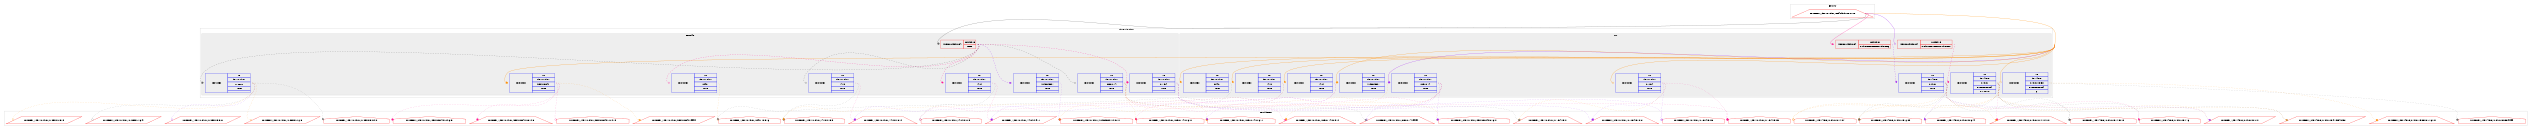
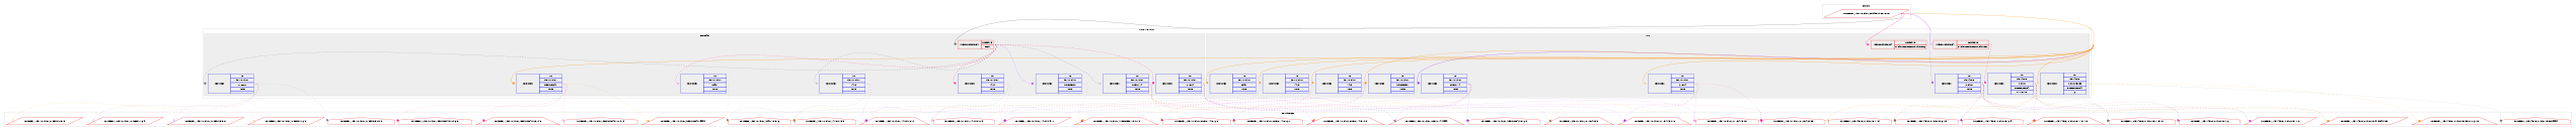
  digraph {
    compound=true
    concentrate=true
    fontname="DejaVu Sans Mono"
    fontsize=10
    newrank=true
    rankdir=TB
    ranksep=1.5
    node [color=red fontname="DejaVu Sans Mono" fontsize=10 shape=none]
    edge [arrowhead=odot color=darkorange fontname="DejaVu Sans Mono" headport=w style=dotted tailport=e weight=100]
-   n1 [label="portage://dev-python/tablib-0.12.1-r1" shape=trapezium width=4]
+   n1 [label="portage://dev-python/tablib-0.12.1-r1" shape=parallelogram width=4]
    n2 [color=blue label=<<TABLE BORDER="0" CELLBORDER="1" CELLSPACING="0" CELLPADDING="4" WIDTH="220"><TR><TD ROWSPAN="6" CELLPADDING="30">pack_dep</TD></TR><TR><TD WIDTH="110">no</TD></TR><TR><TD>dev-python</TD></TR><TR><TD>odfpy</TD></TR><TR><TD>none</TD></TR><TR><TD></TD></TR></TABLE>>]
    n3 [color=blue label=<<TABLE BORDER="0" CELLBORDER="1" CELLSPACING="0" CELLPADDING="4" WIDTH="220"><TR><TD ROWSPAN="6" CELLPADDING="30">pack_dep</TD></TR><TR><TD WIDTH="110">no</TD></TR><TR><TD>dev-python</TD></TR><TR><TD>openpyxl</TD></TR><TR><TD>none</TD></TR><TR><TD></TD></TR></TABLE>>]
    n4 [color=blue label=<<TABLE BORDER="0" CELLBORDER="1" CELLSPACING="0" CELLPADDING="4" WIDTH="220"><TR><TD ROWSPAN="6" CELLPADDING="30">pack_dep</TD></TR><TR><TD WIDTH="110">no</TD></TR><TR><TD>dev-python</TD></TR><TR><TD>pyyaml</TD></TR><TR><TD>none</TD></TR><TR><TD></TD></TR></TABLE>>]
    n5 [color=blue label=<<TABLE BORDER="0" CELLBORDER="1" CELLSPACING="0" CELLPADDING="4" WIDTH="220"><TR><TD ROWSPAN="6" CELLPADDING="30">pack_dep</TD></TR><TR><TD WIDTH="110">no</TD></TR><TR><TD>dev-python</TD></TR><TR><TD>unicodecsv</TD></TR><TR><TD>none</TD></TR><TR><TD></TD></TR></TABLE>>]
    n6 [color=blue label=<<TABLE BORDER="0" CELLBORDER="1" CELLSPACING="0" CELLPADDING="4" WIDTH="220"><TR><TD ROWSPAN="6" CELLPADDING="30">pack_dep</TD></TR><TR><TD WIDTH="110">no</TD></TR><TR><TD>dev-python</TD></TR><TR><TD>xlrd</TD></TR><TR><TD>none</TD></TR><TR><TD></TD></TR></TABLE>>]
    n7 [color=blue label=<<TABLE BORDER="0" CELLBORDER="1" CELLSPACING="0" CELLPADDING="4" WIDTH="220"><TR><TD ROWSPAN="6" CELLPADDING="30">pack_dep</TD></TR><TR><TD WIDTH="110">no</TD></TR><TR><TD>dev-python</TD></TR><TR><TD>xlwt</TD></TR><TR><TD>none</TD></TR><TR><TD></TD></TR></TABLE>>]
    n8 [color=blue label=<<TABLE BORDER="0" CELLBORDER="1" CELLSPACING="0" CELLPADDING="4" WIDTH="220"><TR><TD ROWSPAN="6" CELLPADDING="30">pack_dep</TD></TR><TR><TD WIDTH="110">no</TD></TR><TR><TD>dev-python</TD></TR><TR><TD>pytest</TD></TR><TR><TD>none</TD></TR><TR><TD></TD></TR></TABLE>>]
    n9 [label=<<TABLE BORDER="0" CELLBORDER="1" CELLSPACING="0" CELLPADDING="4"><TR><TD ROWSPAN="3" CELLPADDING="10">use_conditional</TD></TR><TR><TD>positive</TD></TR><TR><TD>test</TD></TR></TABLE>>]
    n10 [color=blue label=<<TABLE BORDER="0" CELLBORDER="1" CELLSPACING="0" CELLPADDING="4" WIDTH="220"><TR><TD ROWSPAN="6" CELLPADDING="30">pack_dep</TD></TR><TR><TD WIDTH="110">no</TD></TR><TR><TD>dev-python</TD></TR><TR><TD>setuptools</TD></TR><TR><TD>none</TD></TR><TR><TD></TD></TR></TABLE>>]
    n11 [color=blue label=<<TABLE BORDER="0" CELLBORDER="1" CELLSPACING="0" CELLPADDING="4" WIDTH="220"><TR><TD ROWSPAN="6" CELLPADDING="30">pack_dep</TD></TR><TR><TD WIDTH="110">no</TD></TR><TR><TD>dev-lang</TD></TR><TR><TD>python</TD></TR><TR><TD>greaterequal</TD></TR><TR><TD>2.7.5-r2</TD></TR></TABLE>>]
    n12 [label=<<TABLE BORDER="0" CELLBORDER="1" CELLSPACING="0" CELLPADDING="4"><TR><TD ROWSPAN="3" CELLPADDING="10">use_conditional</TD></TR><TR><TD>positive</TD></TR><TR><TD>python_targets_python2_7</TD></TR></TABLE>>]
    n13 [color=blue label=<<TABLE BORDER="0" CELLBORDER="1" CELLSPACING="0" CELLPADDING="4" WIDTH="220"><TR><TD ROWSPAN="6" CELLPADDING="30">pack_dep</TD></TR><TR><TD WIDTH="110">no</TD></TR><TR><TD>dev-lang</TD></TR><TR><TD>python</TD></TR><TR><TD>none</TD></TR><TR><TD></TD></TR></TABLE>>]
    n14 [label=<<TABLE BORDER="0" CELLBORDER="1" CELLSPACING="0" CELLPADDING="4"><TR><TD ROWSPAN="3" CELLPADDING="10">use_conditional</TD></TR><TR><TD>positive</TD></TR><TR><TD>python_targets_python3_6</TD></TR></TABLE>>]
    n15 [color=blue label=<<TABLE BORDER="0" CELLBORDER="1" CELLSPACING="0" CELLPADDING="4" WIDTH="220"><TR><TD ROWSPAN="6" CELLPADDING="30">pack_dep</TD></TR><TR><TD WIDTH="110">no</TD></TR><TR><TD>dev-lang</TD></TR><TR><TD>python-exec</TD></TR><TR><TD>greaterequal</TD></TR><TR><TD>2</TD></TR></TABLE>>]
    n16 [color=blue label=<<TABLE BORDER="0" CELLBORDER="1" CELLSPACING="0" CELLPADDING="4" WIDTH="220"><TR><TD ROWSPAN="6" CELLPADDING="30">pack_dep</TD></TR><TR><TD WIDTH="110">no</TD></TR><TR><TD>dev-python</TD></TR><TR><TD>odfpy</TD></TR><TR><TD>none</TD></TR><TR><TD></TD></TR></TABLE>>]
    n17 [color=blue label=<<TABLE BORDER="0" CELLBORDER="1" CELLSPACING="0" CELLPADDING="4" WIDTH="220"><TR><TD ROWSPAN="6" CELLPADDING="30">pack_dep</TD></TR><TR><TD WIDTH="110">no</TD></TR><TR><TD>dev-python</TD></TR><TR><TD>openpyxl</TD></TR><TR><TD>none</TD></TR><TR><TD></TD></TR></TABLE>>]
    n18 [color=blue label=<<TABLE BORDER="0" CELLBORDER="1" CELLSPACING="0" CELLPADDING="4" WIDTH="220"><TR><TD ROWSPAN="6" CELLPADDING="30">pack_dep</TD></TR><TR><TD WIDTH="110">no</TD></TR><TR><TD>dev-python</TD></TR><TR><TD>pyyaml</TD></TR><TR><TD>none</TD></TR><TR><TD></TD></TR></TABLE>>]
    n19 [color=blue label=<<TABLE BORDER="0" CELLBORDER="1" CELLSPACING="0" CELLPADDING="4" WIDTH="220"><TR><TD ROWSPAN="6" CELLPADDING="30">pack_dep</TD></TR><TR><TD WIDTH="110">no</TD></TR><TR><TD>dev-python</TD></TR><TR><TD>unicodecsv</TD></TR><TR><TD>none</TD></TR><TR><TD></TD></TR></TABLE>>]
    n20 [color=blue label=<<TABLE BORDER="0" CELLBORDER="1" CELLSPACING="0" CELLPADDING="4" WIDTH="220"><TR><TD ROWSPAN="6" CELLPADDING="30">pack_dep</TD></TR><TR><TD WIDTH="110">no</TD></TR><TR><TD>dev-python</TD></TR><TR><TD>xlrd</TD></TR><TR><TD>none</TD></TR><TR><TD></TD></TR></TABLE>>]
    n21 [color=blue label=<<TABLE BORDER="0" CELLBORDER="1" CELLSPACING="0" CELLPADDING="4" WIDTH="220"><TR><TD ROWSPAN="6" CELLPADDING="30">pack_dep</TD></TR><TR><TD WIDTH="110">no</TD></TR><TR><TD>dev-python</TD></TR><TR><TD>xlwt</TD></TR><TR><TD>none</TD></TR><TR><TD></TD></TR></TABLE>>]
    n22 [label="portage://dev-python/xlwt-1.3.0" shape=house width=4]
    n23 [label="portage://dev-python/xlwt-1.2.0" shape=trapezium width=4]
    n24 [label="portage://dev-python/openpyxl-9999" shape=trapezium width=4]
    n25 [label="portage://dev-python/openpyxl-3.0.0" shape=trapezium width=4]
    n26 [label="portage://dev-python/openpyxl-2.6.4" shape=house width=4]
    n27 [label="portage://dev-python/openpyxl-2.6.2" shape=house width=4]
    n28 [label="portage://dev-python/setuptools-2.6.1" shape=house width=4]
    n29 [label="portage://dev-python/odfpy-1.3.6" shape=house width=4]
    n30 [label="portage://dev-python/pyyaml-5.1.2" shape=trapezium width=4]
    n31 [label="portage://dev-python/pyyaml-5.1" shape=trapezium width=4]
    n32 [label="portage://dev-python/pyyaml-3.13" shape=house width=4]
    n33 [label="portage://dev-python/pyyaml-3.12" shape=house width=4]
-   n34 [label="portage://dev-python/unicodecsv-0.14.1" shape=house width=4]
+   n34 [label="portage://dev-python/unicodecsv-0.14.1" shape=trapezium width=4]
    n35 [label="portage://dev-python/xlrd-1.2.0" shape=house width=4]
    n36 [label="portage://dev-python/xlrd-0.9.4" shape=parallelogram width=4]
    n37 [label="portage://dev-python/pytest-5.3.2" shape=parallelogram width=4]
    n38 [label="portage://dev-python/pytest-4.6.9" shape=parallelogram width=4]
    n39 [label="portage://dev-python/pytest-4.6.8" shape=parallelogram width=4]
    n40 [label="portage://dev-python/pytest-4.5.0" shape=parallelogram width=4]
    n41 [label="portage://dev-python/pytest-3.10.1" shape=house width=4]
    n42 [label="portage://dev-python/setuptools-9999" shape=parallelogram width=4]
    n43 [label="portage://dev-python/setuptools-44.0.0" shape=house width=4]
    n44 [label="portage://dev-python/setuptools-42.0.2" shape=trapezium width=4]
    n45 [label="portage://dev-python/setuptools-40.6.3" shape=house width=4]
    n46 [label="portage://dev-lang/python-3.9.0_alpha2" shape=parallelogram width=4]
    n47 [label="portage://dev-lang/python-3.4.1" shape=parallelogram width=4]
    n48 [label="portage://dev-lang/python-3.7.6" shape=house width=4]
    n49 [label="portage://dev-lang/python-3.7.5-r1" shape=house width=4]
    n50 [label="portage://dev-lang/python-3.6.9" shape=house width=4]
    n51 [label="portage://dev-lang/python-3.6.10" shape=house width=4]
    n52 [label="portage://dev-lang/python-2.7.17-r1" shape=trapezium width=4]
    n53 [label="portage://dev-lang/python-2.7.17" shape=house width=4]
    n54 [label="portage://dev-lang/python-exec-9999" shape=house width=4]
    n55 [label="portage://dev-lang/python-exec-2.4.6-r1" shape=trapezium width=4]
    subgraph cluster_1 {
      color=gray
      label=<<i>ebuild</i>>
      n1
    }
    subgraph cluster_2 {
      color=gray
      label=<<i>dependencies</i>>
      subgraph cluster_3 {
        color=gray
        fillcolor="#eeeeee"
        label=<<i>compile</i>>
        style=filled
        subgraph sub_4 {
          color=gray
          fillcolor="#eeeeee"
          label=<<i>compile</i>>
          style=filled
          n9
          subgraph sub_5 {
            color=gray
            fillcolor="#eeeeee"
            label=<<i>compile</i>>
            style=filled
            n2
          }
          subgraph sub_6 {
            color=gray
            fillcolor="#eeeeee"
            label=<<i>compile</i>>
            style=filled
            n3
          }
          subgraph sub_7 {
            color=gray
            fillcolor="#eeeeee"
            label=<<i>compile</i>>
            style=filled
            n4
          }
          subgraph sub_8 {
            color=gray
            fillcolor="#eeeeee"
            label=<<i>compile</i>>
            style=filled
            n5
          }
          subgraph sub_9 {
            color=gray
            fillcolor="#eeeeee"
            label=<<i>compile</i>>
            style=filled
            n6
          }
          subgraph sub_10 {
            color=gray
            fillcolor="#eeeeee"
            label=<<i>compile</i>>
            style=filled
            n7
          }
          subgraph sub_11 {
            color=gray
            fillcolor="#eeeeee"
            label=<<i>compile</i>>
            style=filled
            n8
          }
        }
        subgraph sub_12 {
          color=gray
          fillcolor="#eeeeee"
          label=<<i>compile</i>>
          style=filled
          n10
        }
      }
      subgraph cluster_13 {
        color=gray
        fillcolor="#eeeeee"
        label=<<i>compile and run</i>>
        style=filled
      }
      subgraph cluster_14 {
        color=gray
        fillcolor="#eeeeee"
        label=<<i>run</i>>
        style=filled
        subgraph sub_15 {
          color=gray
          fillcolor="#eeeeee"
          label=<<i>run</i>>
          style=filled
          n12
          subgraph sub_16 {
            color=gray
            fillcolor="#eeeeee"
            label=<<i>run</i>>
            style=filled
            n11
          }
        }
        subgraph sub_17 {
          color=gray
          fillcolor="#eeeeee"
          label=<<i>run</i>>
          style=filled
          n14
          subgraph sub_18 {
            color=gray
            fillcolor="#eeeeee"
            label=<<i>run</i>>
            style=filled
            n13
          }
        }
        subgraph sub_19 {
          color=gray
          fillcolor="#eeeeee"
          label=<<i>run</i>>
          style=filled
          n15
        }
        subgraph sub_20 {
          color=gray
          fillcolor="#eeeeee"
          label=<<i>run</i>>
          style=filled
          n16
        }
        subgraph sub_21 {
          color=gray
          fillcolor="#eeeeee"
          label=<<i>run</i>>
          style=filled
          n17
        }
        subgraph sub_22 {
          color=gray
          fillcolor="#eeeeee"
          label=<<i>run</i>>
          style=filled
          n18
        }
        subgraph sub_23 {
          color=gray
          fillcolor="#eeeeee"
          label=<<i>run</i>>
          style=filled
          n19
        }
        subgraph sub_24 {
          color=gray
          fillcolor="#eeeeee"
          label=<<i>run</i>>
          style=filled
          n20
        }
        subgraph sub_25 {
          color=gray
          fillcolor="#eeeeee"
          label=<<i>run</i>>
          style=filled
          n21
        }
      }
    }
    subgraph cluster_26 {
      color=gray
      label=<<i>candidates</i>>
      rank=same
      subgraph sub_27 {
        color=black
        label=<<i>candidates</i>>
        nodesep=1
        rank=same
        n46
        n47
        n48
        n49
        n50
        n51
        n52
        n53
      }
      subgraph sub_28 {
        color=black
        label=<<i>candidates</i>>
        nodesep=1
        rank=same
        n22
        n23
      }
      subgraph sub_29 {
        color=black
        label=<<i>candidates</i>>
        nodesep=1
        rank=same
        n24
        n25
        n26
        n27
        n28
      }
      subgraph sub_30 {
        color=black
        label=<<i>candidates</i>>
        nodesep=1
        rank=same
        n29
      }
      subgraph sub_31 {
        color=black
        label=<<i>candidates</i>>
        nodesep=1
        rank=same
        n30
        n31
        n32
        n33
      }
      subgraph sub_32 {
        color=black
        label=<<i>candidates</i>>
        nodesep=1
        rank=same
        n34
      }
      subgraph sub_33 {
        color=black
        label=<<i>candidates</i>>
        nodesep=1
        rank=same
        n35
        n36
      }
      subgraph sub_34 {
        color=black
        label=<<i>candidates</i>>
        nodesep=1
        rank=same
        n37
        n38
        n39
        n40
        n41
      }
      subgraph sub_35 {
        color=black
        label=<<i>candidates</i>>
        nodesep=1
        rank=same
        n42
        n43
        n44
        n45
      }
      subgraph sub_36 {
        color=black
        label=<<i>candidates</i>>
        nodesep=1
        rank=same
        n46
        n47
        n48
        n49
        n50
        n51
        n52
        n53
      }
      subgraph sub_37 {
        color=black
        label=<<i>candidates</i>>
        nodesep=1
        rank=same
        n24
        n25
        n26
        n27
        n28
      }
      subgraph sub_38 {
        color=black
        label=<<i>candidates</i>>
        nodesep=1
        rank=same
        n54
        n55
      }
      subgraph sub_39 {
        color=black
        label=<<i>candidates</i>>
        nodesep=1
        rank=same
        n29
      }
      subgraph sub_40 {
        color=black
        label=<<i>candidates</i>>
        nodesep=1
        rank=same
        n30
        n31
        n32
        n33
      }
      subgraph sub_41 {
        color=black
        label=<<i>candidates</i>>
        nodesep=1
        rank=same
        n34
      }
      subgraph sub_42 {
        color=black
        label=<<i>candidates</i>>
        nodesep=1
        rank=same
        n35
        n36
      }
      subgraph sub_43 {
        color=black
        label=<<i>candidates</i>>
        nodesep=1
        rank=same
        n22
        n23
      }
    }
    n1 -> n9 [arrowhead=box color=gray40 style=solid weight=20]
    n1 -> n10 [arrowhead=box style=solid weight=20]
    n1 -> n12 [color=purple style=solid weight=20]
    n1 -> n14 [arrowhead=diamond color=deeppink style=solid weight=20]
    n1 -> n15 [style=solid weight=20]
    n1 -> n16 [arrowhead=diamond style=solid weight=20]
    n1 -> n17 [arrowhead=box color=purple style=solid weight=20]
    n1 -> n18 [style=solid weight=20]
    n1 -> n19 [arrowhead=box style=solid weight=20]
    n1 -> n20 [arrowhead=diamond style=solid weight=20]
    n1 -> n21 [arrowhead=diamond style=solid weight=20]
    n2 -> n29
    n3 -> n24 [arrowhead=diamond color=gray40]
    n3 -> n25 [arrowhead=diamond color=deeppink]
    n3 -> n26 [arrowhead=box]
    n3 -> n27 [arrowhead=diamond]
    n3 -> n28
    n4 -> n30 [color=purple]
    n4 -> n31 [arrowhead=box color=gray40]
    n4 -> n32 [arrowhead=box color=deeppink]
    n4 -> n33 [color=purple]
    n5 -> n34 [arrowhead=box color=purple]
    n6 -> n35 [color=gray40]
    n6 -> n36 [color=deeppink]
    n7 -> n22 [arrowhead=box color=gray40]
    n7 -> n23 [color=deeppink]
    n8 -> n37 [color=purple]
    n8 -> n38 [color=gray40]
    n8 -> n39
    n8 -> n40
    n8 -> n41 [arrowhead=diamond color=gray40]
    n9 -> n2 [color=deeppink style=dashed weight=20]
    n9 -> n3 [color=gray40 style=dashed weight=20]
    n9 -> n4 [arrowhead=box color=deeppink style=dashed weight=20]
    n9 -> n5 [arrowhead=diamond color=purple style=dashed weight=20]
    n9 -> n6 [arrowhead=diamond color=deeppink style=dashed weight=20]
    n9 -> n7 [color=gray40 style=dashed weight=20]
    n9 -> n8 [arrowhead=box color=gray40 style=dashed weight=20]
    n10 -> n42 [arrowhead=diamond]
    n10 -> n43 [color=deeppink]
    n10 -> n44 [arrowhead=box color=deeppink]
    n10 -> n45 [arrowhead=box color=deeppink]
    n11 -> n46 [arrowhead=diamond]
    n11 -> n47
    n11 -> n48 [color=gray40]
    n11 -> n49 [arrowhead=box color=gray40]
    n11 -> n50 [color=gray40]
    n11 -> n51 [arrowhead=box]
    n11 -> n52 [arrowhead=box color=deeppink]
    n11 -> n53
    n12 -> n11 [arrowhead=diamond color=deeppink style=dashed weight=20]
    n13 -> n46 [color=gray40]
    n13 -> n47 [arrowhead=diamond color=purple]
    n13 -> n48 [arrowhead=diamond color=deeppink]
    n13 -> n49 [color=gray40]
    n13 -> n50 [arrowhead=diamond color=purple]
    n13 -> n51 [arrowhead=box color=gray40]
    n13 -> n52 [arrowhead=diamond]
    n13 -> n53
    n14 -> n13 [arrowhead=diamond color=purple style=dashed weight=20]
    n15 -> n54 [arrowhead=box color=gray40]
    n15 -> n55 [arrowhead=box]
    n16 -> n29 [arrowhead=diamond color=gray40]
    n17 -> n24 [color=purple]
    n17 -> n25 [arrowhead=diamond]
    n17 -> n26 [arrowhead=diamond color=purple]
    n17 -> n27 [arrowhead=diamond color=deeppink]
    n17 -> n28 [arrowhead=box color=purple]
    n18 -> n30 [arrowhead=box color=purple]
    n18 -> n31
    n18 -> n32 [arrowhead=diamond color=deeppink]
    n18 -> n33 [color=purple]
    n19 -> n34 [arrowhead=box]
    n20 -> n35 [color=deeppink]
    n20 -> n36 [arrowhead=box color=purple]
    n21 -> n22 [arrowhead=diamond]
    n21 -> n23 [arrowhead=box color=purple]
  }
